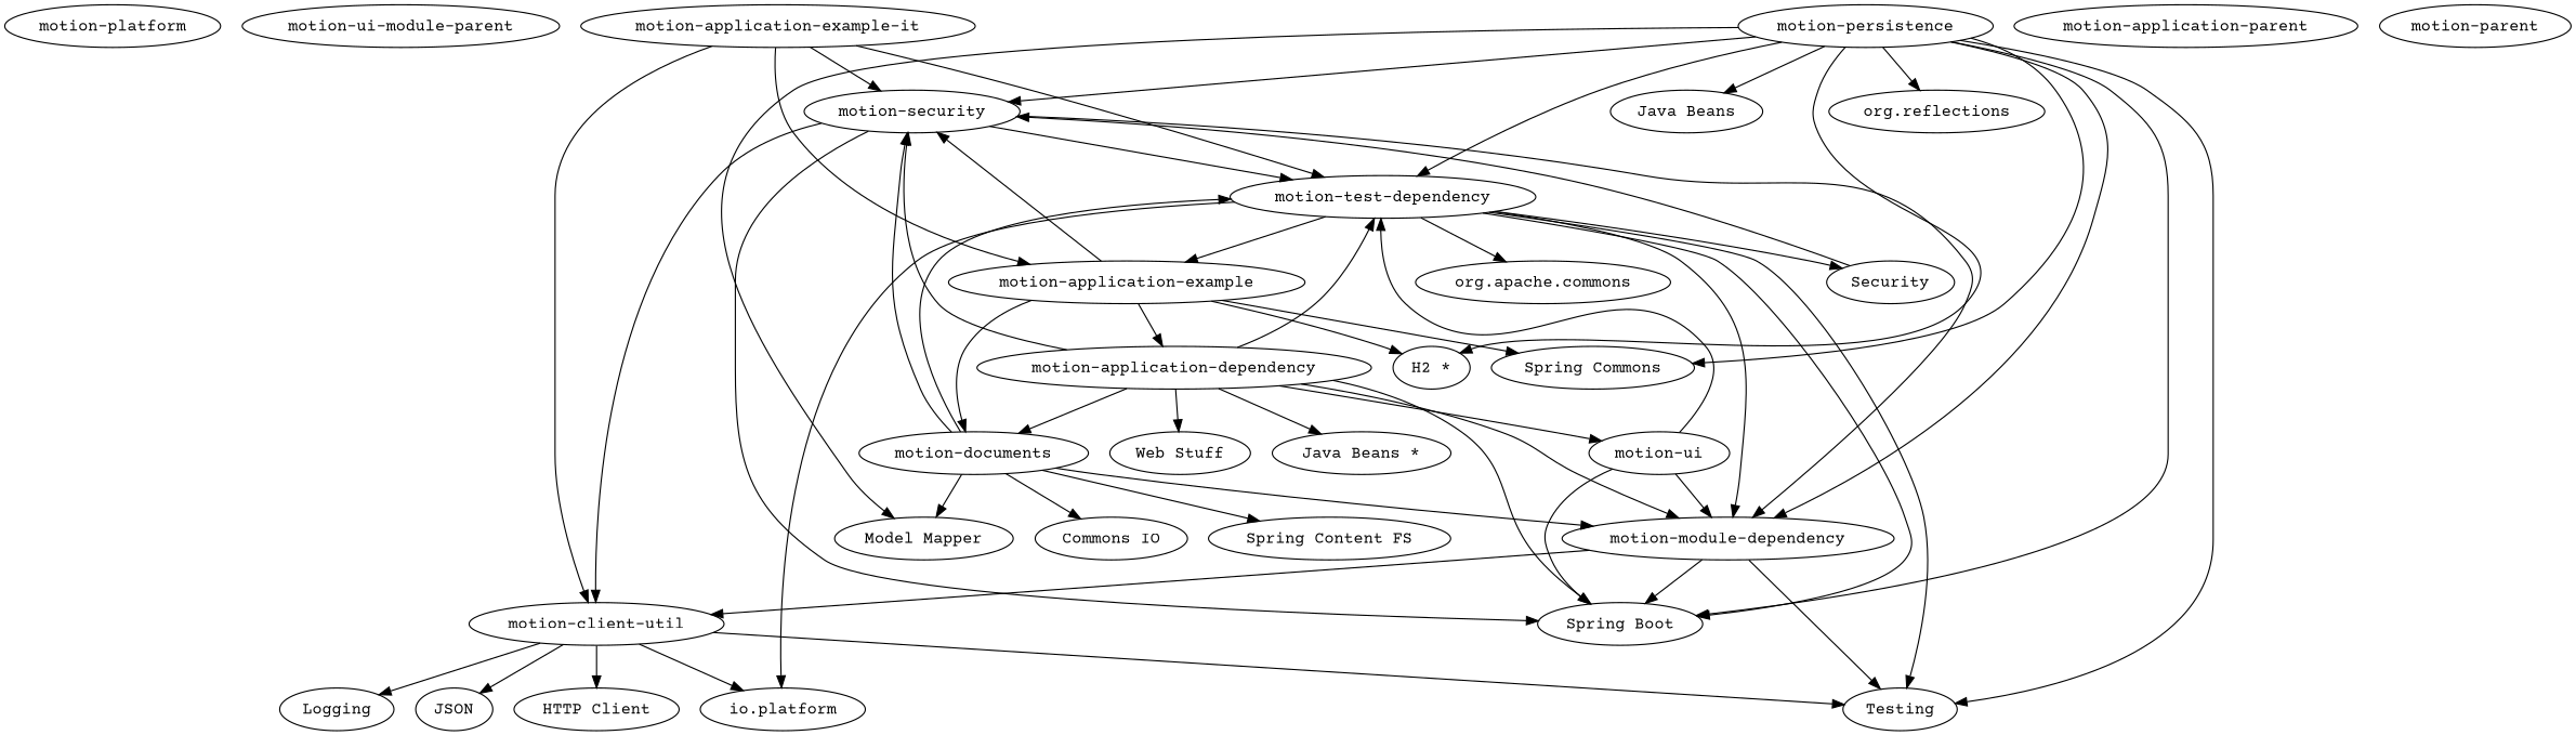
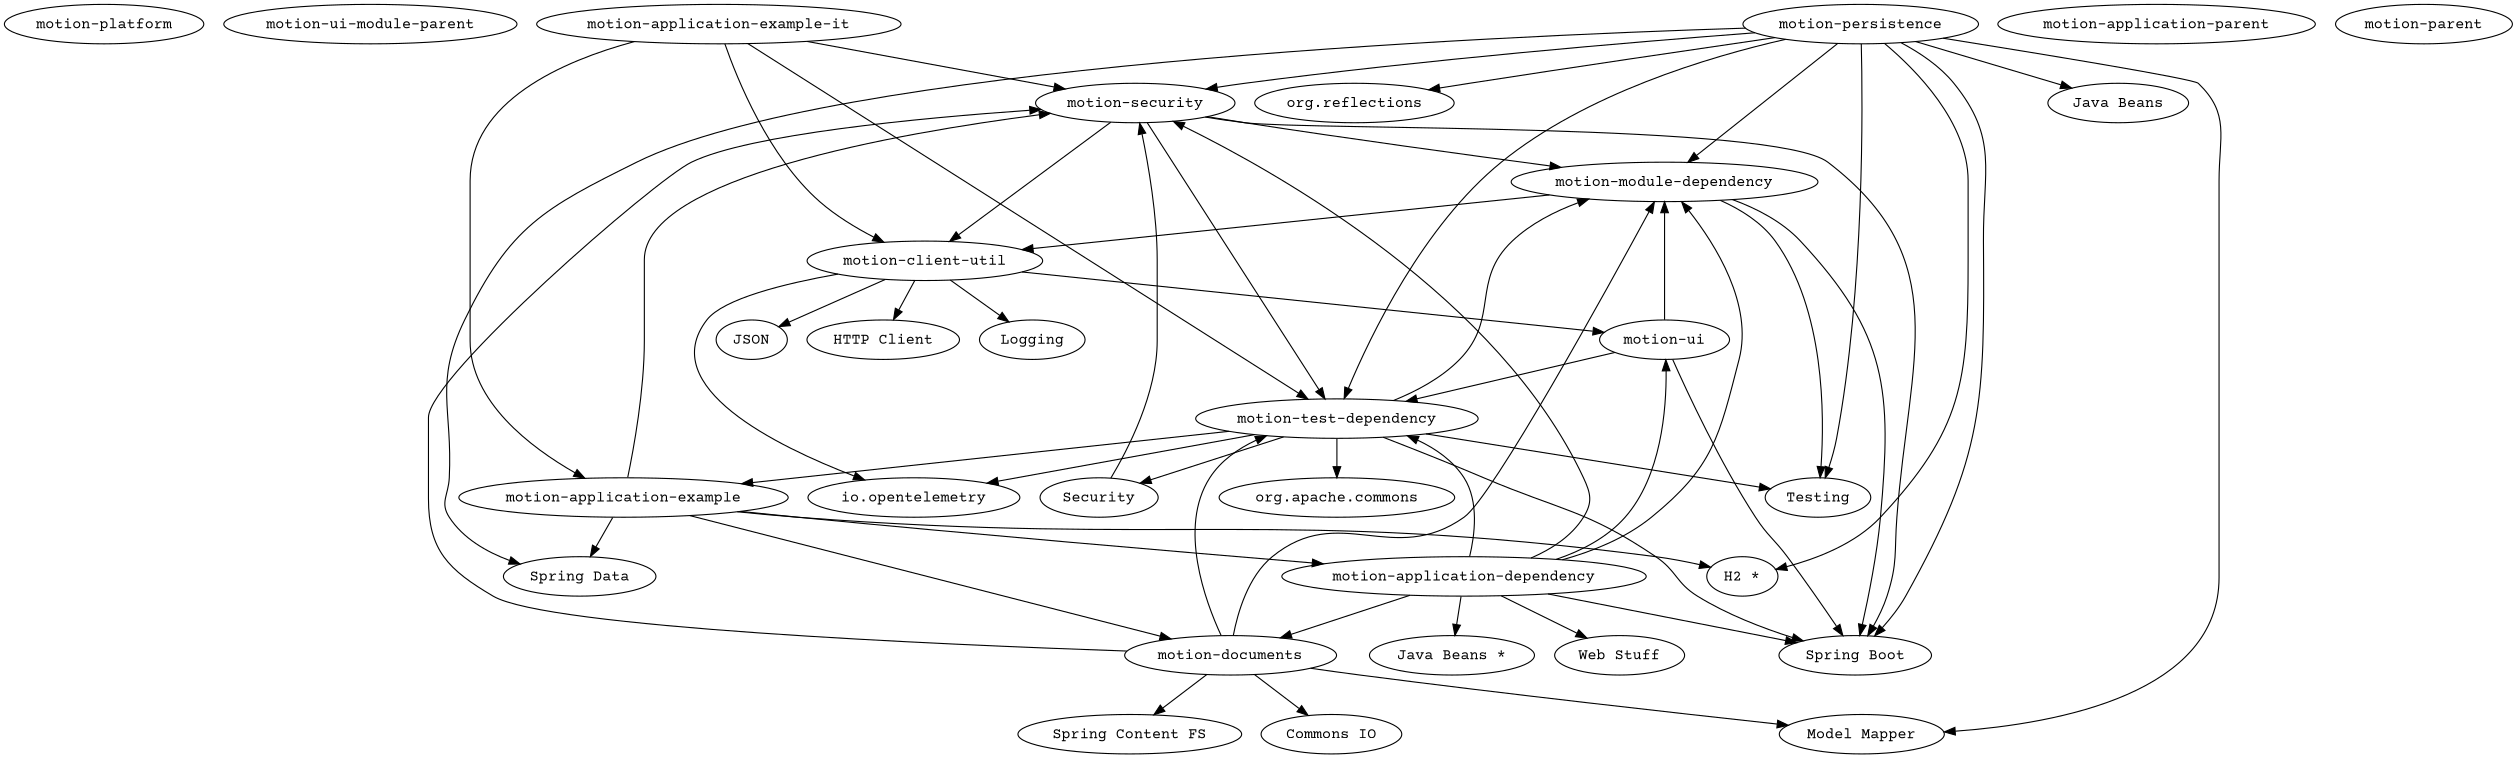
  digraph {
    fontname="Courier Prime"
    node [fontname="Courier Prime"]
    edge [fontname="Courier Prime"]
    n1 [label="motion-platform"]
    n2 [label="motion-ui-module-parent"]
    n3 [label="motion-security"]
    n4 [label="motion-module-dependency"]
    n5 [label="motion-test-dependency"]
    n6 [label="Spring Boot"]
    n7 [label="motion-client-util"]
    n8 [label=Testing]
    n9 [label=Security]
-   n10 [label="io.platform"]
+   n10 [label="io.opentelemetry"]
    n11 [label="org.apache.commons"]
    n12 [label="motion-application-example"]
    n13 [label="HTTP Client"]
    n14 [label=Logging]
    n15 [label=JSON]
    n16 [label="motion-application-dependency"]
    n17 [label="motion-ui"]
    n18 [label="Java Beans *"]
    n19 [label="Web Stuff"]
    n20 [label="motion-documents"]
    n21 [label="motion-persistence"]
    n22 [label="H2 *"]
    n23 [label="Java Beans"]
-   n24 [label="Spring Commons"]
+   n24 [label="Spring Data"]
    n25 [label="Model Mapper"]
    n26 [label="org.reflections"]
    n27 [label="Spring Content FS"]
    n28 [label="Commons IO"]
    n29 [label="motion-application-example-it"]
    n30 [label="motion-application-parent"]
    n31 [label="motion-parent"]
    n3 -> n4
    n3 -> n5
    n3 -> n6
    n3 -> n7
    n4 -> n6
    n4 -> n7
    n4 -> n8
    n5 -> n4
    n5 -> n6
    n5 -> n8
    n5 -> n9
    n5 -> n10
    n5 -> n11
    n5 -> n12
-   n7 -> n8
+   n7 -> n17
    n7 -> n10
    n7 -> n13
    n7 -> n14
    n7 -> n15
    n9 -> n3
    n12 -> n3
    n12 -> n16
    n12 -> n20
    n12 -> n22
    n12 -> n24
    n16 -> n3
    n16 -> n4
    n16 -> n5
    n16 -> n6
    n16 -> n17
    n16 -> n18
    n16 -> n19
    n16 -> n20
    n17 -> n4
    n17 -> n5
    n17 -> n6
    n20 -> n3
    n20 -> n4
    n20 -> n5
    n20 -> n25
    n20 -> n27
    n20 -> n28
    n21 -> n3
    n21 -> n4
    n21 -> n5
    n21 -> n6
    n21 -> n8
    n21 -> n22
    n21 -> n23
    n21 -> n24
    n21 -> n25
    n21 -> n26
    n29 -> n3
    n29 -> n5
    n29 -> n7
    n29 -> n12
  }
